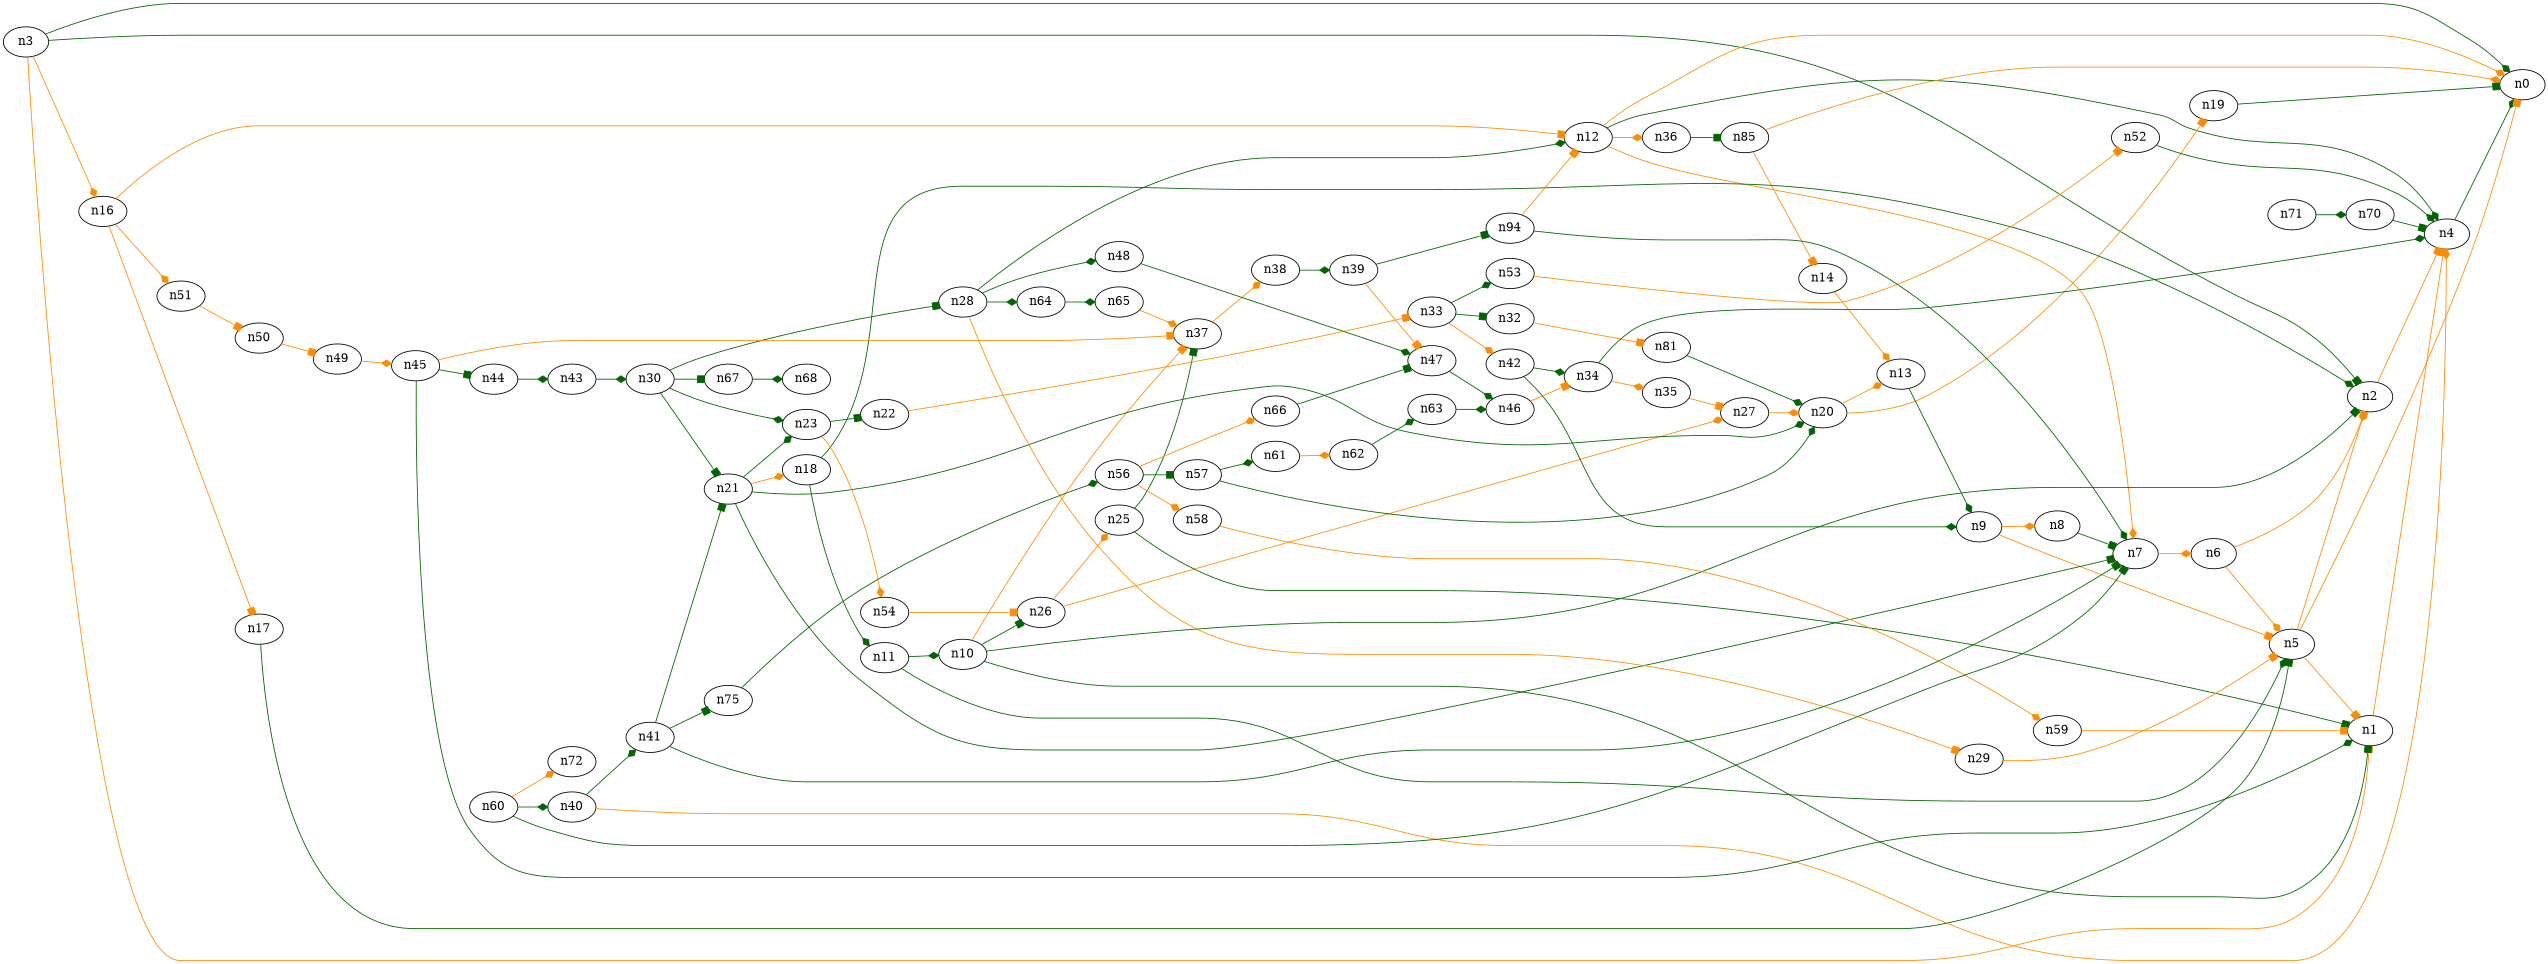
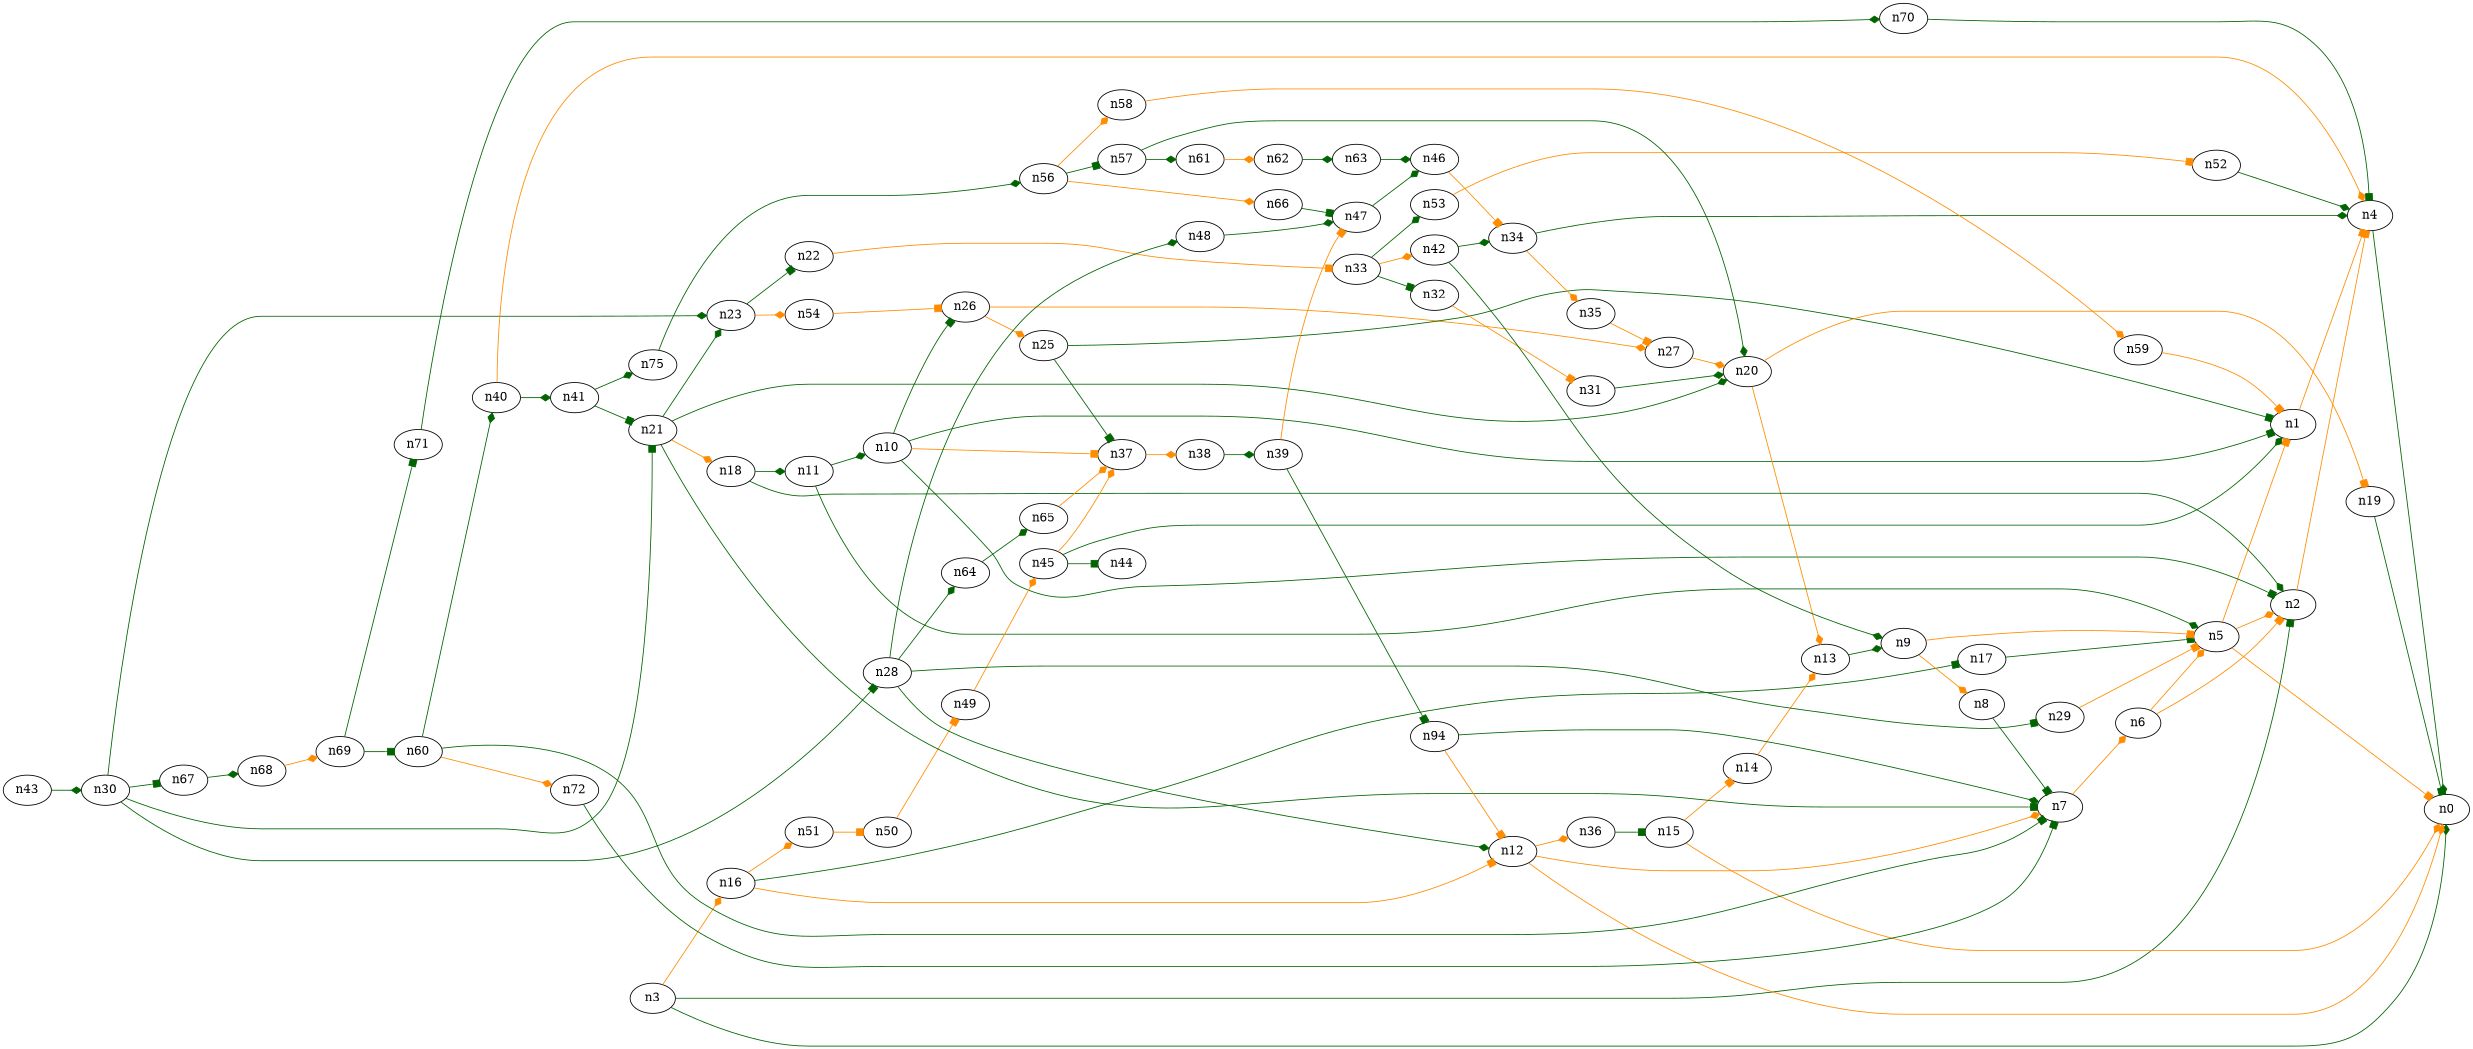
  digraph {
    rankdir=LR
    edge [arrowhead=diamond color=darkgreen]
    n1
    n4
    n0
    n2
    n3
    n16
    n12
    n17
    n51
    n7
    n36
    n5
    n50
    n6
    n8
    n9
    n10
    n26
    n37
    n25
    n27
    n38
    n20
    n39
    n11
-   n15 [label=n85]
+   n15
    n14
    n13
    n49
    n18
    n19
    n21
    n23
    n22
    n54
    n33
    n32
    n42
    n53
-   n31 [label=n81]
+   n31
    n34
    n52
    n24 [label=n94]
    n28
    n29
    n48
    n64
    n47
    n65
    n46
    n30
    n67
    n68
+   n69
    n35
    n40
    n41
    n55 [label=n75]
    n56
    n57
    n58
    n66
    n43
    n44
    n45
    n61
    n59
    n62
    n63
    n60
    n72
    n71
    n70
    n1 -> n4 [arrowhead=box color=darkorange]
    n4 -> n0
    n2 -> n4 [arrowhead=box color=darkorange]
-   n3 -> n1 [arrowhead=box color=darkorange]
    n3 -> n0
    n3 -> n2 [arrowhead=box]
    n3 -> n16 [color=darkorange]
    n16 -> n12 [arrowhead=box color=darkorange]
-   n16 -> n17 [arrowhead=box color=darkorange]
+   n16 -> n17 [arrowhead=box]
    n16 -> n51 [color=darkorange]
-   n12 -> n4
    n12 -> n0 [color=darkorange]
    n12 -> n7 [color=darkorange]
    n12 -> n36 [color=darkorange]
    n17 -> n5 [arrowhead=box]
    n51 -> n50 [arrowhead=box color=darkorange]
    n7 -> n6 [color=darkorange]
    n36 -> n15 [arrowhead=box]
    n5 -> n1 [arrowhead=box color=darkorange]
    n5 -> n0 [arrowhead=box color=darkorange]
    n5 -> n2 [color=darkorange]
    n50 -> n49 [arrowhead=box color=darkorange]
    n6 -> n2 [arrowhead=box color=darkorange]
    n6 -> n5 [color=darkorange]
    n8 -> n7 [arrowhead=box]
    n9 -> n5 [arrowhead=box color=darkorange]
    n9 -> n8 [color=darkorange]
    n10 -> n1 [arrowhead=box]
    n10 -> n2 [arrowhead=box]
    n10 -> n26 [arrowhead=box]
    n10 -> n37 [arrowhead=box color=darkorange]
    n26 -> n25 [color=darkorange]
    n26 -> n27 [color=darkorange]
    n37 -> n38 [color=darkorange]
    n25 -> n1 [arrowhead=box]
    n25 -> n37 [arrowhead=box]
    n27 -> n20 [color=darkorange]
    n38 -> n39
    n20 -> n13 [color=darkorange]
    n20 -> n19 [arrowhead=box color=darkorange]
    n39 -> n24 [arrowhead=box]
    n39 -> n47 [arrowhead=box color=darkorange]
    n11 -> n5
    n11 -> n10
    n15 -> n0 [color=darkorange]
    n15 -> n14 [arrowhead=box color=darkorange]
    n14 -> n13 [color=darkorange]
    n13 -> n9
    n49 -> n45 [color=darkorange]
    n18 -> n2
    n18 -> n11
    n19 -> n0 [arrowhead=box]
    n21 -> n7 [arrowhead=box]
    n21 -> n20
    n21 -> n18 [color=darkorange]
    n21 -> n23
    n23 -> n22 [arrowhead=box]
    n23 -> n54 [color=darkorange]
    n22 -> n33 [arrowhead=box color=darkorange]
    n54 -> n26 [arrowhead=box color=darkorange]
    n33 -> n32 [arrowhead=box]
    n33 -> n42 [color=darkorange]
    n33 -> n53
    n32 -> n31 [arrowhead=box color=darkorange]
    n42 -> n9
    n42 -> n34
    n53 -> n52 [arrowhead=box color=darkorange]
    n31 -> n20
    n34 -> n4
    n34 -> n35 [color=darkorange]
    n52 -> n4
    n24 -> n12 [arrowhead=box color=darkorange]
    n24 -> n7
    n28 -> n12
-   n28 -> n29 [arrowhead=box color=darkorange]
+   n28 -> n29 [arrowhead=box]
    n28 -> n48
    n28 -> n64
    n29 -> n5 [arrowhead=box color=darkorange]
    n48 -> n47
    n64 -> n65
    n47 -> n46
    n65 -> n37 [color=darkorange]
    n46 -> n34 [arrowhead=box color=darkorange]
    n30 -> n21 [arrowhead=box]
    n30 -> n23
    n30 -> n28 [arrowhead=box]
    n30 -> n67 [arrowhead=box]
    n67 -> n68
+   n68 -> n69 [color=darkorange]
+   n69 -> n60 [arrowhead=box]
+   n69 -> n71 [arrowhead=box]
    n35 -> n27 [arrowhead=box color=darkorange]
    n40 -> n4 [color=darkorange]
    n40 -> n41
    n41 -> n21 [arrowhead=box]
-   n41 -> n55 [arrowhead=box]
+   n41 -> n55
    n55 -> n56
    n56 -> n57 [arrowhead=box]
    n56 -> n58 [color=darkorange]
    n56 -> n66 [color=darkorange]
    n57 -> n20
    n57 -> n61
    n58 -> n59 [color=darkorange]
    n66 -> n47 [arrowhead=box]
    n43 -> n30
-   n44 -> n43
    n45 -> n1
-   n45 -> n37 [arrowhead=box color=darkorange]
+   n45 -> n37 [color=darkorange]
    n45 -> n44 [arrowhead=box]
    n61 -> n62 [color=darkorange]
    n59 -> n1 [arrowhead=box color=darkorange]
    n62 -> n63
    n63 -> n46
    n60 -> n7 [arrowhead=box]
    n60 -> n40
    n60 -> n72 [color=darkorange]
-   n41 -> n7 [arrowhead=box]
+   n72 -> n7 [arrowhead=box]
    n71 -> n70
    n70 -> n4 [arrowhead=box]
  }
